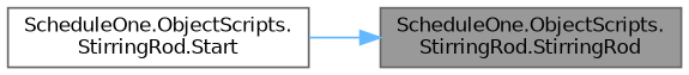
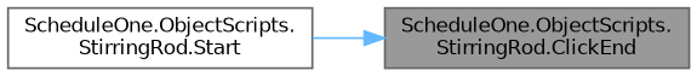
  digraph {
    rankdir=RL
    node [fontname=Helvetica fontsize=10 shape=box style=filled]
-   n1 [color=gray40 fillcolor=grey60 fontcolor=black height=0.2 label="ScheduleOne.ObjectScripts.\lStirringRod.StirringRod" width=0.4]
+   n1 [color=gray40 fillcolor=grey60 fontcolor=black height=0.2 label="ScheduleOne.ObjectScripts.\lStirringRod.ClickEnd" width=0.4]
    n2 [color=grey40 fillcolor=white height=0.2 label="ScheduleOne.ObjectScripts.\lStirringRod.Start" width=0.4]
    n1 -> n2 [color=steelblue1 dir=back fontname=Helvetica fontsize=10 labelfontname=Helvetica labelfontsize=10 style=solid]
  }
